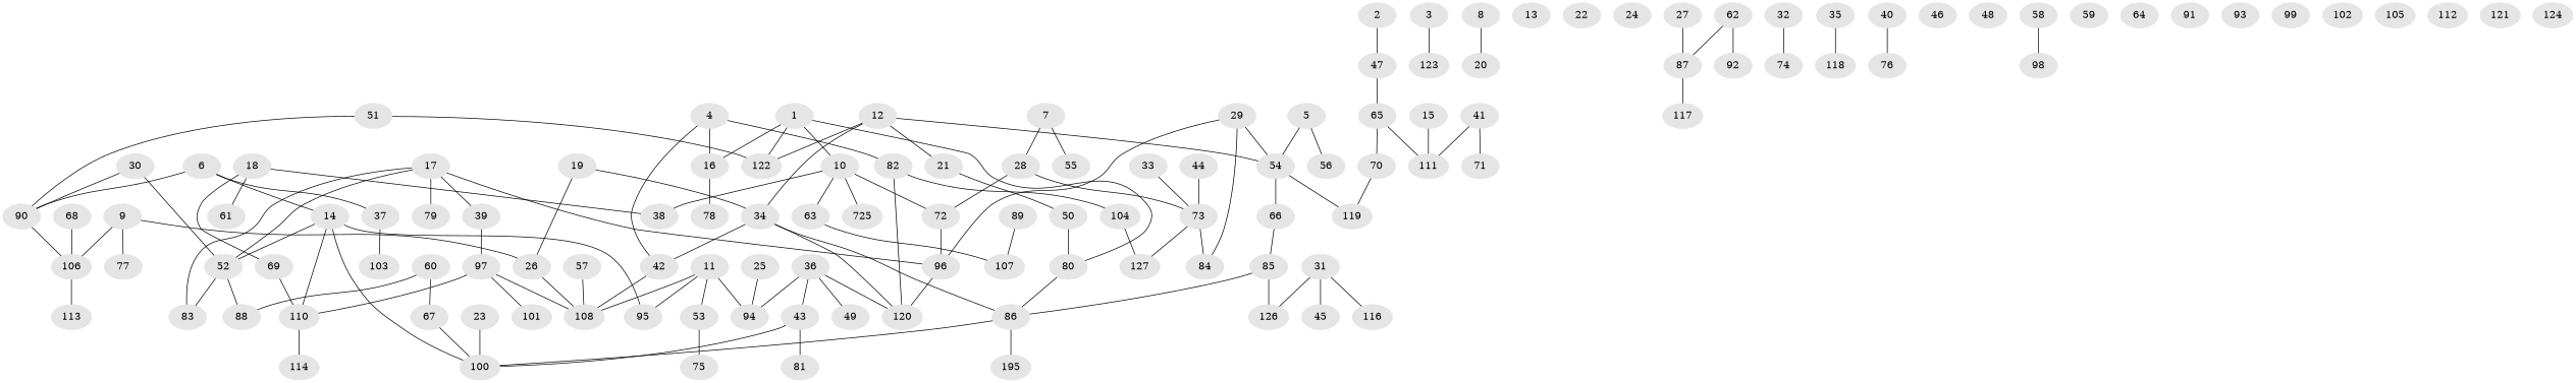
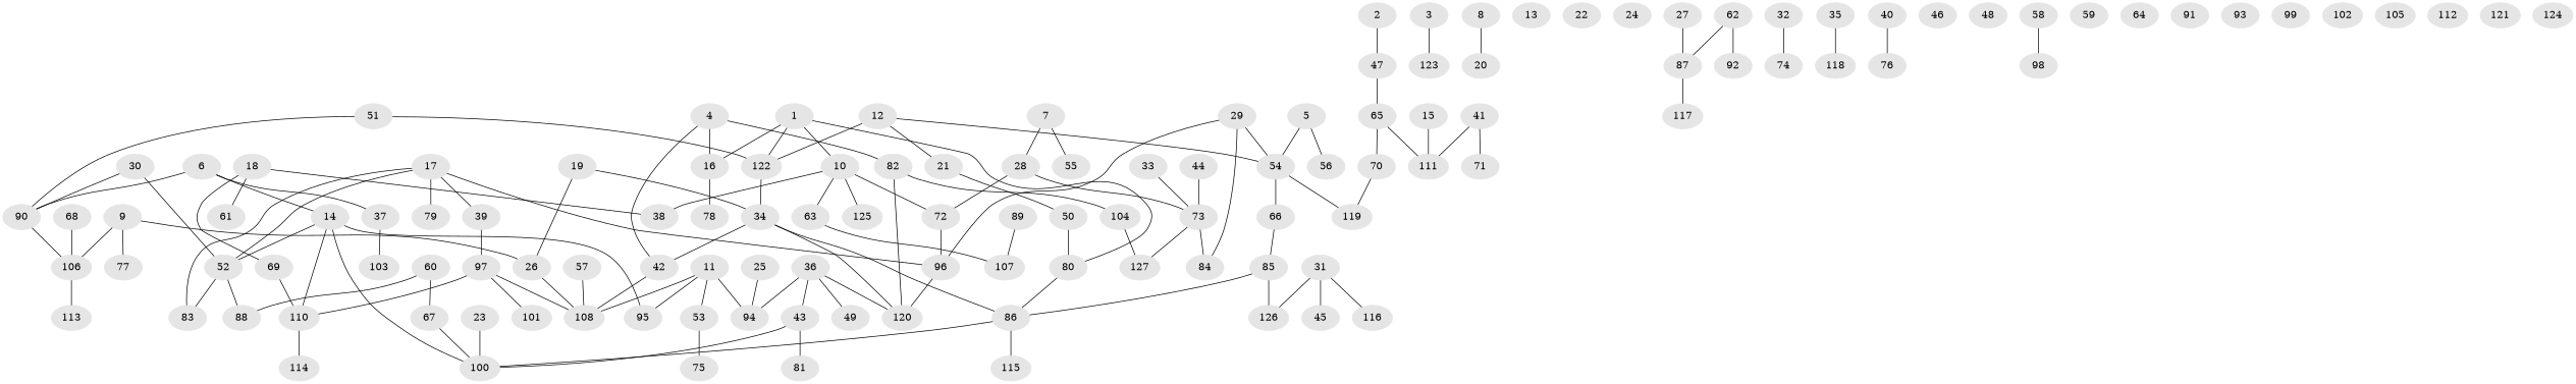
  graph {
    node [color=gray90 style=filled]
    1
    10
    16
    80
    122
    38
    63
    72
-   125 [label=725]
+   125
    78
    86
    2
    47
    65
    3
    123
    4
    42
    82
    108
    120
    104
    5
    54
    56
    66
    119
    6
    14
    37
    90
    95
    52
    100
    110
    103
    106
    7
    28
    55
    73
    8
    20
    9
    26
    77
    113
    107
    96
    11
    53
    94
    75
    12
    21
    34
    50
    13
    83
    88
    114
    15
    111
    17
    39
    79
    97
    18
    61
    69
    19
    22
    23
    24
    25
    27
    87
    117
    84
    127
    29
    30
    31
    45
    116
    126
    32
    74
    33
-   115 [label=195]
+   115
    35
    118
    36
    43
    49
    81
    101
    40
    76
    41
    71
    44
    46
    70
    48
    51
    85
    57
    58
    98
    59
    60
    67
    62
    92
    64
    68
    89
    91
    93
    99
    102
    105
    112
    121
    124
    1 -- 10
    1 -- 16
    1 -- 80
    1 -- 122
    10 -- 38
    10 -- 63
    10 -- 72
    10 -- 125
    16 -- 78
    80 -- 86
    63 -- 107
    72 -- 96
    86 -- 100
    86 -- 115
    2 -- 47
    47 -- 65
    65 -- 111
    65 -- 70
    3 -- 123
    4 -- 16
    4 -- 42
    4 -- 82
    42 -- 108
    82 -- 120
    82 -- 104
    104 -- 127
    5 -- 54
    5 -- 56
    54 -- 66
    54 -- 119
    66 -- 85
    6 -- 14
    6 -- 37
    6 -- 90
    14 -- 95
    14 -- 52
    14 -- 100
    14 -- 110
    37 -- 103
    90 -- 106
    52 -- 83
    52 -- 88
    110 -- 114
    106 -- 113
    7 -- 28
    7 -- 55
    28 -- 72
    28 -- 73
    73 -- 84
    73 -- 127
    8 -- 20
    9 -- 106
    9 -- 26
    9 -- 77
    26 -- 108
    96 -- 120
    11 -- 108
    11 -- 95
    11 -- 53
    11 -- 94
    53 -- 75
    12 -- 122
    12 -- 54
    12 -- 21
-   12 -- 34
+   122 -- 34
    21 -- 50
    34 -- 86
    34 -- 42
    34 -- 120
    50 -- 80
    15 -- 111
    17 -- 52
    17 -- 96
    17 -- 83
    17 -- 39
    17 -- 79
    39 -- 97
    97 -- 108
    97 -- 110
    97 -- 101
    18 -- 38
    18 -- 61
    18 -- 69
    69 -- 110
    19 -- 26
    19 -- 34
    23 -- 100
    25 -- 94
    27 -- 87
    87 -- 117
    29 -- 54
    29 -- 96
    29 -- 84
    30 -- 90
    30 -- 52
    31 -- 45
    31 -- 116
    31 -- 126
    32 -- 74
    33 -- 73
    35 -- 118
    36 -- 120
    36 -- 94
    36 -- 43
    36 -- 49
    43 -- 100
    43 -- 81
    40 -- 76
    41 -- 111
    41 -- 71
    44 -- 73
    70 -- 119
    51 -- 122
    51 -- 90
    85 -- 86
    85 -- 126
    57 -- 108
    58 -- 98
    60 -- 88
    60 -- 67
    67 -- 100
    62 -- 87
    62 -- 92
    68 -- 106
    89 -- 107
  }
